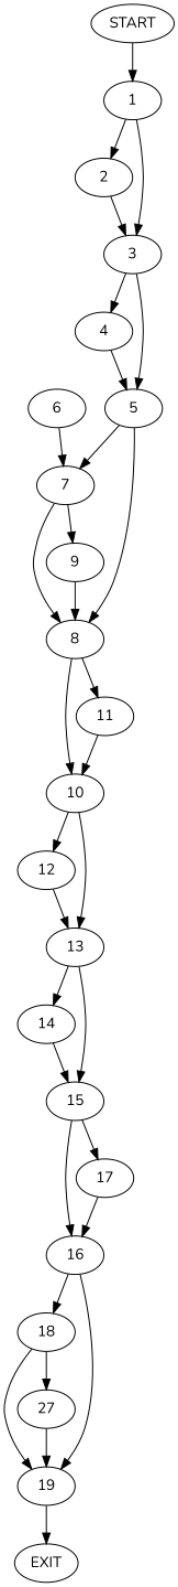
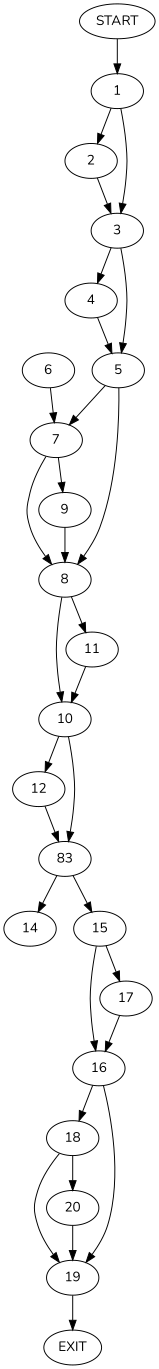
  digraph {
    fontname=Nunito
    node [fontname=Nunito]
    edge [fontname=Nunito]
    n1 [label=START]
    1
    2
    3
    n5 [label=EXIT]
    4
    5
    7
    8
    6
    9
    10
    11
    12
-   13
+   13 [label=83]
    14
    15
    16
    17
    18
    19
-   20 [label=27]
+   20
    n1 -> 1
    1 -> 2
    1 -> 3
    2 -> 3
    3 -> 4
    3 -> 5
    4 -> 5
    5 -> 7
    5 -> 8
    7 -> 8
    7 -> 9
    8 -> 10
    8 -> 11
    6 -> 7
    9 -> 8
    10 -> 12
    10 -> 13
    11 -> 10
    12 -> 13
    13 -> 14
    13 -> 15
-   14 -> 15
    15 -> 16
    15 -> 17
    16 -> 18
    16 -> 19
    17 -> 16
    18 -> 19
    18 -> 20
    19 -> n5
    20 -> 19
  }
